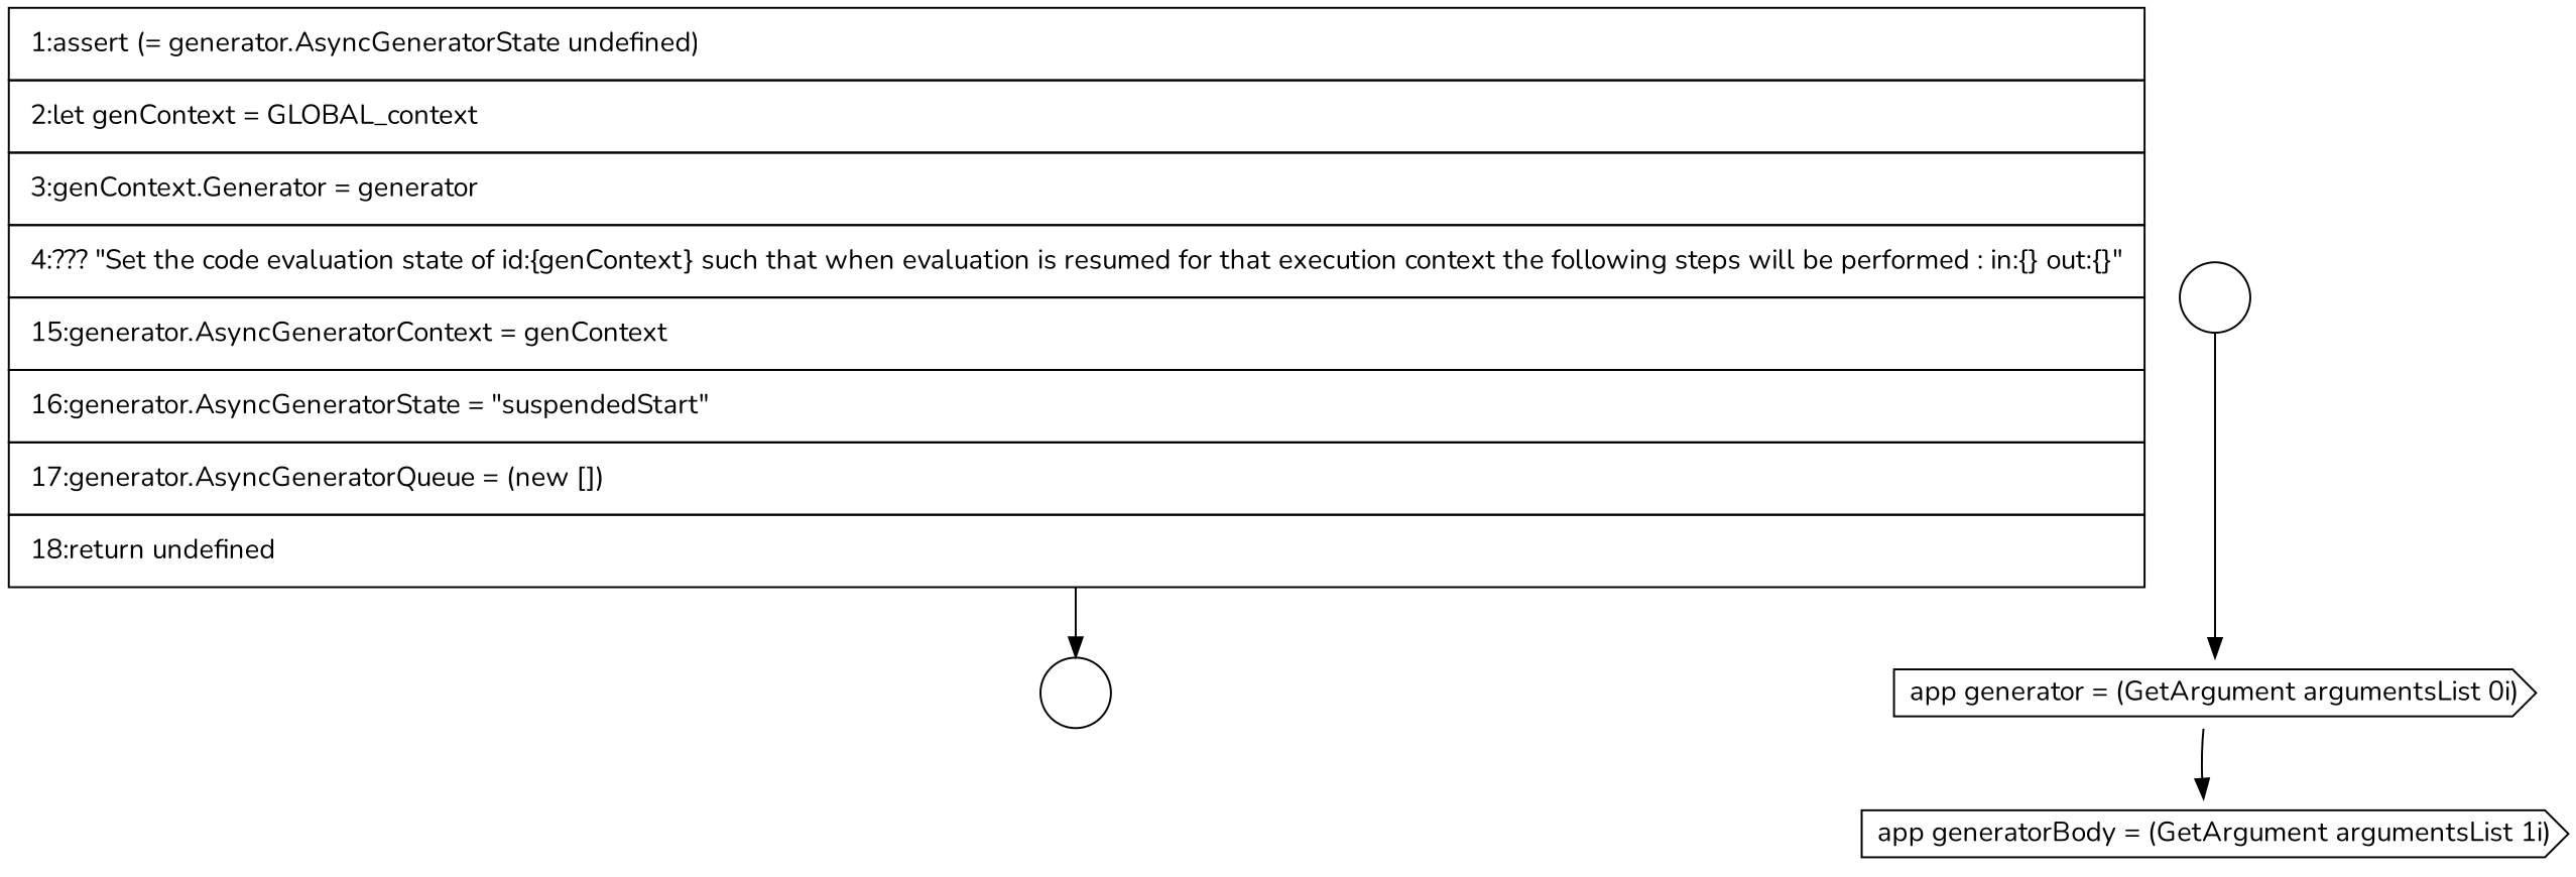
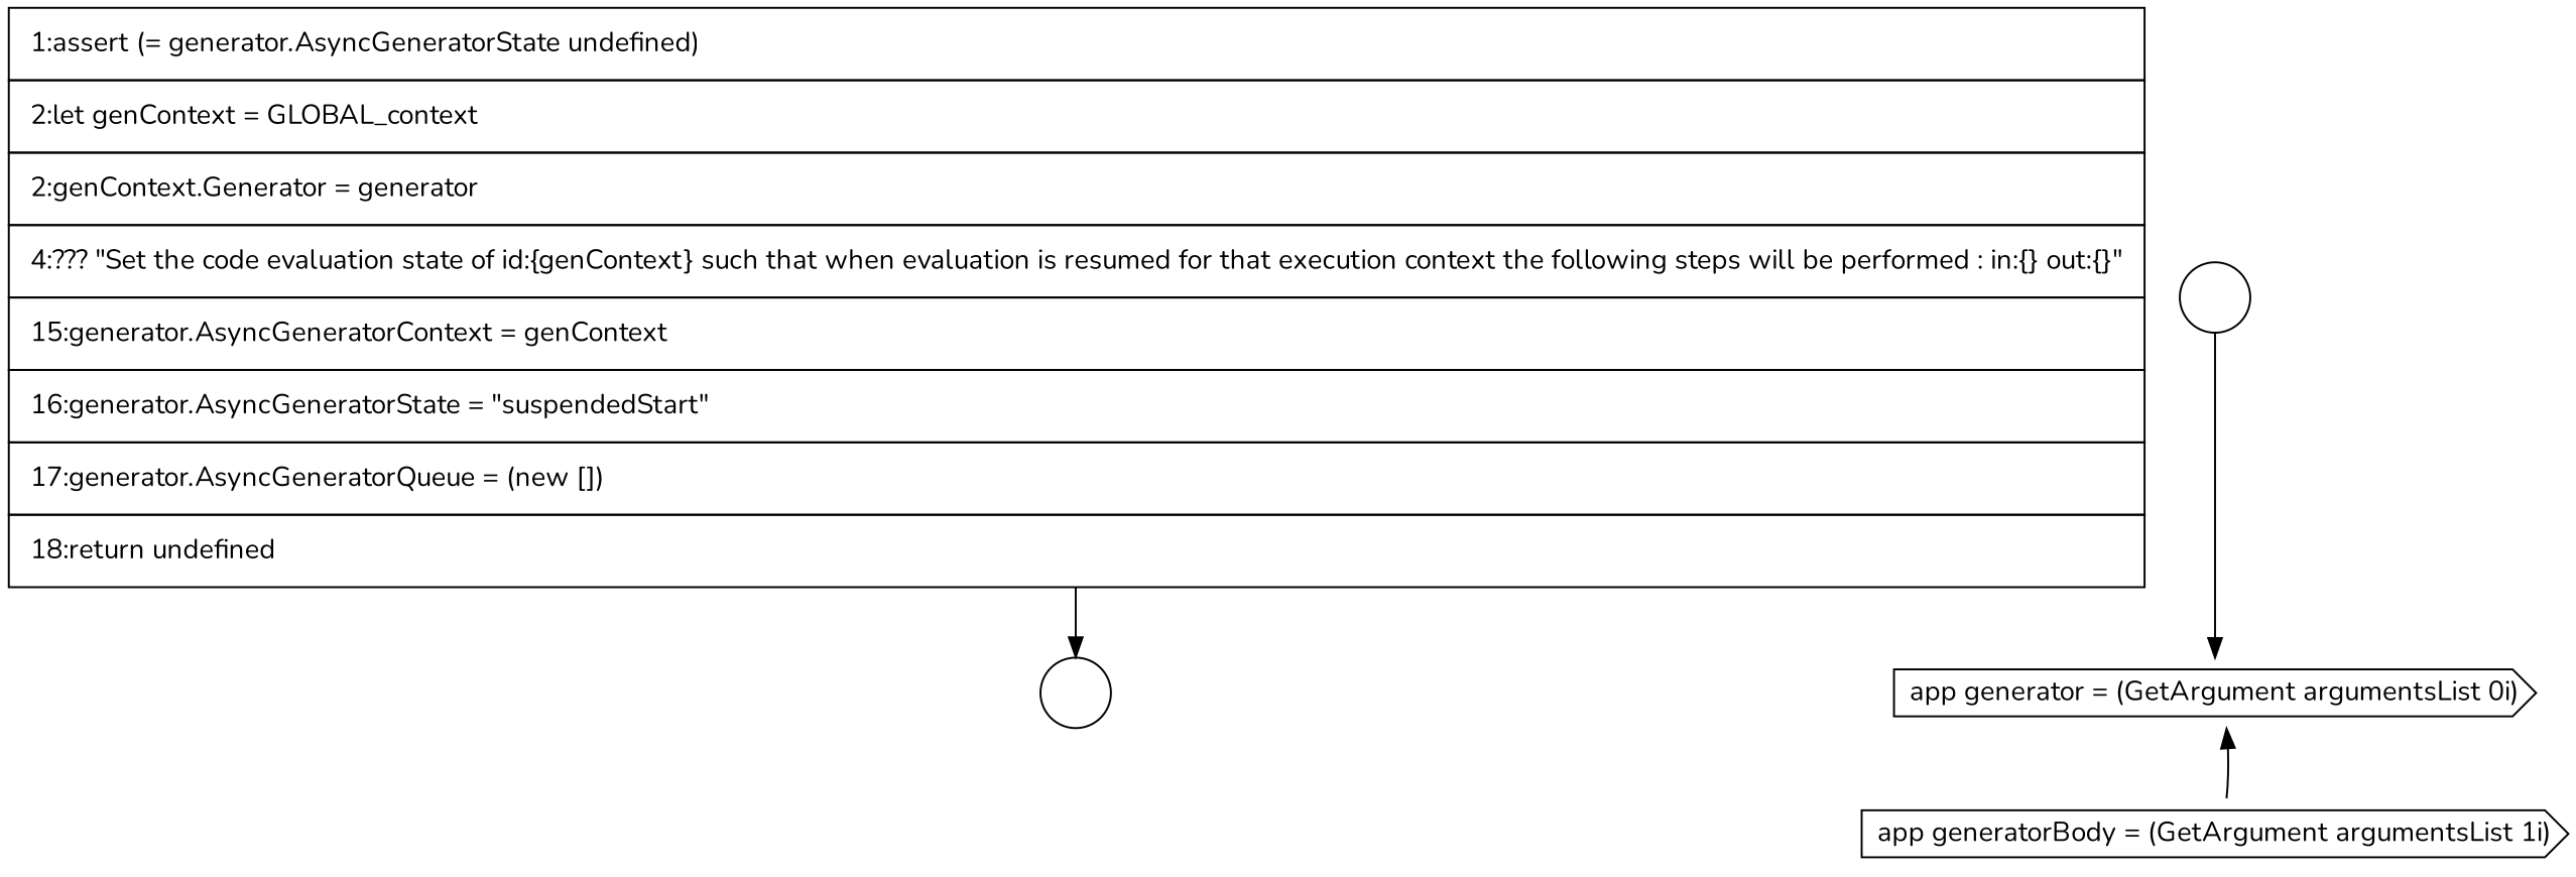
  digraph {
    fontname=Nunito
    node [color=black fillcolor=white fontname=Nunito shape=circle style=filled]
    edge [color=black fontname=Nunito]
    n1 [label=" "]
-   n2 [label=<<font color="black">     <table border="0" cellborder="1" cellspacing="0" cellpadding="10">       <tr><td align="left">1:assert (= generator.AsyncGeneratorState undefined)</td></tr>       <tr><td align="left">2:let genContext = GLOBAL_context</td></tr>       <tr><td align="left">3:genContext.Generator = generator</td></tr>       <tr><td align="left">4:??? &quot;Set the code evaluation state of id:{genContext} such that when evaluation is resumed for that execution context the following steps will be performed : in:{} out:{}&quot;</td></tr>       <tr><td align="left">15:generator.AsyncGeneratorContext = genContext</td></tr>       <tr><td align="left">16:generator.AsyncGeneratorState = &quot;suspendedStart&quot;</td></tr>       <tr><td align="left">17:generator.AsyncGeneratorQueue = (new [])</td></tr>       <tr><td align="left">18:return undefined</td></tr>     </table>   </font>> margin=0 shape=none]
+   n2 [label=<<font color="black">     <table border="0" cellborder="1" cellspacing="0" cellpadding="10">       <tr><td align="left">1:assert (= generator.AsyncGeneratorState undefined)</td></tr>       <tr><td align="left">2:let genContext = GLOBAL_context</td></tr>       <tr><td align="left">2:genContext.Generator = generator</td></tr>       <tr><td align="left">4:??? &quot;Set the code evaluation state of id:{genContext} such that when evaluation is resumed for that execution context the following steps will be performed : in:{} out:{}&quot;</td></tr>       <tr><td align="left">15:generator.AsyncGeneratorContext = genContext</td></tr>       <tr><td align="left">16:generator.AsyncGeneratorState = &quot;suspendedStart&quot;</td></tr>       <tr><td align="left">17:generator.AsyncGeneratorQueue = (new [])</td></tr>       <tr><td align="left">18:return undefined</td></tr>     </table>   </font>> margin=0 shape=none]
    n3 [label=" "]
    n4 [label=<<font color="black">app generator = (GetArgument argumentsList 0i)</font>> shape=cds]
    n5 [label=<<font color="black">app generatorBody = (GetArgument argumentsList 1i)</font>> shape=cds]
    n2 -> n1
    n3 -> n4
-   n4 -> n5
+   n5 -> n4
  }
